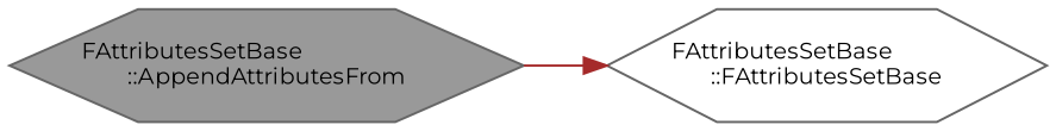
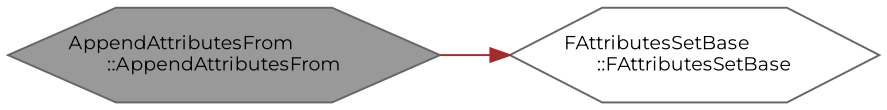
  digraph {
    rankdir=LR
    fontname=Montserrat
    node [fontname=Montserrat fontsize=10 shape=hexagon style=filled]
-   n1 [color=gray40 fillcolor=grey60 fontcolor=black height=0.2 label="FAttributesSetBase\l::AppendAttributesFrom" width=0.4]
+   n1 [color=gray40 fillcolor=grey60 fontcolor=black height=0.2 label="AppendAttributesFrom\l::AppendAttributesFrom" width=0.4]
    n2 [color=grey40 fillcolor=white height=0.2 label="FAttributesSetBase\l::FAttributesSetBase" width=0.4]
    n1 -> n2 [color=brown fontname=Montserrat fontsize=10 labelfontname=Helvetica labelfontsize=10 style=solid]
  }
